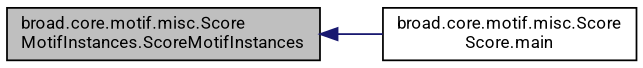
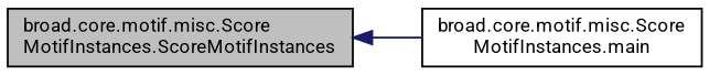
  digraph {
    rankdir=LR
    fontname=Roboto
    node [color=black fontname=Roboto fontsize=10 shape=record style=filled]
    n1 [fillcolor=grey75 fontcolor=black height=0.2 label="broad.core.motif.misc.Score\lMotifInstances.ScoreMotifInstances" width=0.4]
-   n2 [fillcolor=white height=0.2 label="broad.core.motif.misc.Score\lScore.main" width=0.4]
+   n2 [fillcolor=white height=0.2 label="broad.core.motif.misc.Score\lMotifInstances.main" width=0.4]
    n1 -> n2 [color=midnightblue dir=back fontname=Roboto fontsize=10 labelfontname=Helvetica labelfontsize=10 style=solid]
  }
